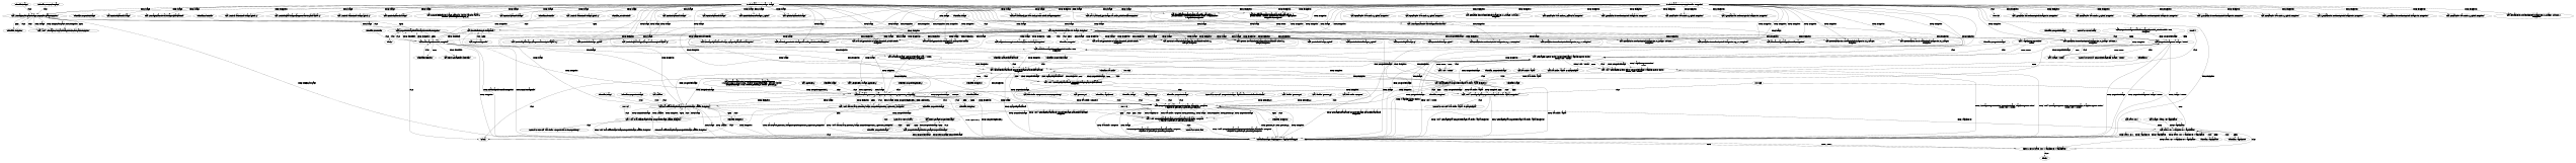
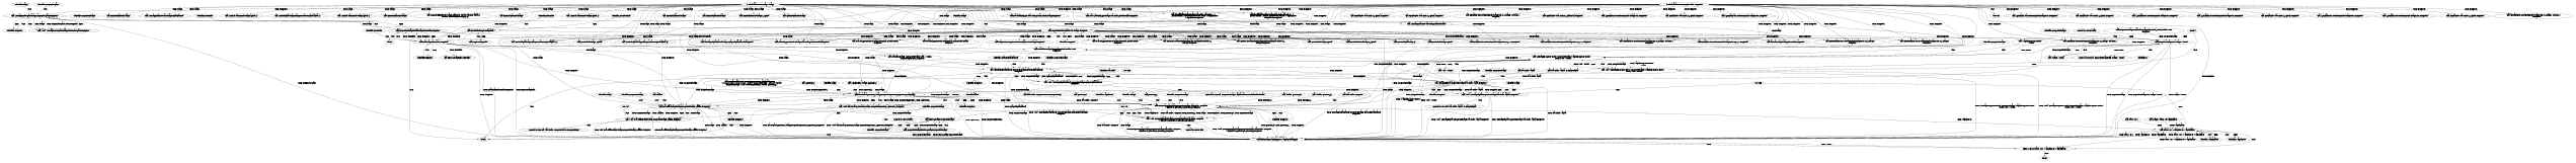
  digraph {
    n1 [label="(Call,composite_image=ReadImage(clone_info,exception))"]
    n2 [label="(Call,ReadImage(clone_info,exception))"]
    n3 [label="(Call,composite_image == (Image *) NULL)"]
    n4 [label="(ReadInlineImage,MagickExport MagickBooleanType)"]
    n5 [label="(Block,)"]
    n6 [label="(Call,SetImageAlphaChannel(composite_image,OpaqueAlphaChannel,\n          exception))"]
    n7 [label="(Call,SetImageAlpha(composite_image,draw_info->alpha,exception))"]
    n8 [label="(Call,ParseGravityGeometry(image,composite_geometry,&geometry,exception))"]
    n9 [label="(Call,TransformImage(&composite_image,(char *) NULL,\n            composite_geometry,exception))"]
    n10 [label="(Identifier,exception)"]
    n11 [label="(Call,DestroyImageInfo(clone_info))"]
    n12 [label="(Call,SetImageProgressMonitor(composite_image,(MagickProgressMonitor)\n        NULL,(void *) NULL))"]
    n13 [label="(ControlStructure,if (composite_image == (Image *) NULL))"]
    n14 [label="(Call,(Image *) NULL)"]
    n15 [label="(Return,return(status != 0 ? MagickTrue : MagickFalse);)"]
    n16 [label="(Call,DrawAffineImage(image,composite_image,&affine,exception))"]
    n17 [label="(Call,CompositeImage(image,composite_image,draw_info->compose,\n          MagickTrue,geometry.x,geometry.y,exception))"]
    n18 [label="(Call,(void) SetImageAlphaChannel(composite_image,OpaqueAlphaChannel,\n          exception))"]
    n19 [label="(Identifier,exception)"]
    n20 [label="(Call,(void) SetImageAlpha(composite_image,draw_info->alpha,exception))"]
    n21 [label="(Identifier,exception)"]
    n22 [label="(Call,(void) ParseGravityGeometry(image,composite_geometry,&geometry,exception))"]
    n23 [label="(Identifier,exception)"]
    n24 [label="(Call,clone_info=AcquireImageInfo())"]
    n25 [label="(Call,ReadInlineImage(clone_info,primitive_info->text,\n          exception))"]
    n26 [label="(Call,AcquireImageInfo())"]
    n27 [label="(Block,)"]
    n28 [label="(Call,AcquireAuthenticCacheView(image,exception))"]
    n29 [label="(Call,GetCacheViewAuthenticPixels(image_view,0,y,image->columns,1,\n              exception))"]
    n30 [label="(Call,GetPixelInfo(image,&pixel))"]
    n31 [label="(Call,SetGeometry(image,&geometry))"]
    n32 [label="(Call,DrawPolygonPrimitive(image,draw_info,primitive_info,\n                exception))"]
    n33 [label="(Call,DrawPolygonPrimitive(image,clone_info,primitive_info,\n             exception))"]
    n34 [label="(Call,GetCacheViewAuthenticPixels(image_view,x,y,1,1,exception))"]
    n35 [label="(Call,GetCacheViewAuthenticPixels(image_view,x,y,1,1,exception))"]
    n36 [label="(Call,GetOneVirtualPixelInfo(image,TileVirtualPixelMethod,x,y,\n            &target,exception))"]
    n37 [label="(Call,GetCacheViewAuthenticPixels(image_view,0,y,image->columns,1,\n              exception))"]
    n38 [label="(Call,GetCacheViewAuthenticPixels(image_view,x,y,1,1,exception))"]
    n39 [label="(Call,SetPixelAlpha(image,ClampToQuantum(pixel.alpha),q))"]
    n40 [label="(Call,SetImageAlphaChannel(image,OpaqueAlphaChannel,exception))"]
    n41 [label="(Call,GetOneCacheViewVirtualPixelInfo(image_view,x,y,&target,\n            exception))"]
    n42 [label="(Call,GetOneCacheViewVirtualPixelInfo(image_view,x,y,&target,\n            exception))"]
    n43 [label="(Call,AnnotateImage(image,clone_info,exception))"]
    n44 [label="(Call,DrawPolygonPrimitive(image,draw_info,primitive_info,exception))"]
    n45 [label="(Call,image_view=AcquireAuthenticCacheView(image,exception))"]
    n46 [label="(Call,DrawPolygonPrimitive(image,clone_info,primitive_info,\n             exception))"]
    n47 [label="(Identifier,exception)"]
    n48 [label="(Call,GetPixelInfo(image,&pixel))"]
    n49 [label="(Call,SetPixelAlpha(image,ClampToQuantum(pixel.alpha),q))"]
    n50 [label="(Call,GetPixelInfo(image,&pixel))"]
    n51 [label="(Call,GetPixelInfoPixel(image,q,&pixel))"]
    n52 [label="(Call,GetPixelAlpha(image,q))"]
    n53 [label="(Call,GetOneVirtualPixelInfo(image,TileVirtualPixelMethod,x,y,\n            &target,exception))"]
    n54 [label="(Call,SetImageColorspace(image,sRGBColorspace,exception))"]
    n55 [label="(Identifier,exception)"]
    n56 [label="(Call,(void) SetImageColorspace(image,sRGBColorspace,exception))"]
    n57 [label="(MethodParameterIn,Image *image)"]
    n58 [label="(Call,GetPixelChannels(image))"]
    n59 [label="(Call,SetImageChannelMask(image,channel_mask))"]
    n60 [label="(Call,FloodfillPaintImage(image,draw_info,&target,x,y,\n            primitive_info->method == FloodfillMethod ? MagickFalse :\n            MagickTrue,exception))"]
    n61 [label="(Call,GetPixelChannels(image))"]
    n62 [label="(Call,FloodfillPaintImage(image,draw_info,&target,x,y,\n            primitive_info->method == FloodfillMethod ? MagickFalse :\n            MagickTrue,exception))"]
    n63 [label="(Call,GetPixelInfoPixel(image,q,&pixel))"]
    n64 [label="(Call,GetPixelChannels(image))"]
    n65 [label="(Call,GetPixelChannels(image))"]
    n66 [label="(Call,SetImageChannelMask(image,AlphaChannel))"]
    n67 [label="(Call,SetPixelViaPixelInfo(image,&pixel,q))"]
    n68 [label="(Call,SetPixelAlpha(image,ClampToQuantum(pixel.alpha),q))"]
    n69 [label="(Call,SetPixelViaPixelInfo(image,&pixel,q))"]
    n70 [label="(Call,GetPixelChannels(image))"]
    n71 [label="(Call,DrawDashPolygon(draw_info,primitive_info,image,exception))"]
    n72 [label="(Call,CompositePixelOver(image,&fill_color,(double) fill_color.alpha,q,\n        (double) GetPixelAlpha(image,q),q))"]
    n73 [label="(Call,GetPixelChannels(image))"]
    n74 [label="(Call,DrawStrokePolygon(image,draw_info,primitive_info,exception))"]
    n75 [label="(Call,SetPixelViaPixelInfo(image,&pixel,q))"]
    n76 [label="(Call,(void) DrawAffineImage(image,composite_image,&affine,exception))"]
    n77 [label="(Call,DestroyImage(composite_image))"]
    n78 [label="(Identifier,exception)"]
    n79 [label="(Call,(void) CompositeImage(image,composite_image,draw_info->compose,\n          MagickTrue,geometry.x,geometry.y,exception))"]
    n80 [label="(Call,status != 0 ? MagickTrue : MagickFalse)"]
    n81 [label="(Identifier,exception)"]
    n82 [label="(MethodParameterIn,ExceptionInfo *exception)"]
    1000103
    n84 [label="(Call,SyncCacheViewAuthenticPixels(image_view,exception))"]
    n85 [label="(Call,GetFillColor(draw_info,x,y,&pixel,exception))"]
    n86 [label="(Call,SyncCacheViewAuthenticPixels(image_view,exception))"]
    n87 [label="(Call,SyncCacheViewAuthenticPixels(image_view,exception))"]
    n88 [label="(Call,GetFillColor(draw_info,x,y,&pixel,exception))"]
    n89 [label="(Call,SyncCacheViewAuthenticPixels(image_view,exception))"]
    n90 [label="(Call,SyncCacheViewAuthenticPixels(image_view,exception))"]
    n91 [label="(Call,GetFillColor(draw_info,x,y,&pixel,exception))"]
    n92 [label="(Call,GetCacheViewAuthenticPixels(image_view,0,y,image->columns,1,\n              exception))"]
    n93 [label="(Call,GetFillColor(draw_info,x,y,&pixel,exception))"]
    n94 [label="(Call,GetFillColor(draw_info,x,y,&pixel,exception))"]
    n95 [label="(Call,GetCacheViewAuthenticPixels(image_view,0,y,image->columns,1,\n              exception))"]
    n96 [label="(Call,GetFillColor(draw_info,x,y,&fill_color,exception))"]
    n97 [label="(Call,SyncCacheViewAuthenticPixels(image_view,exception))"]
    n98 [label="(Call,GetFillColor(draw_info,x,y,&pixel,exception))"]
    n99 [label="(Call,SyncCacheViewAuthenticPixels(image_view,exception))"]
    n100 [label="(Call,(void) SetImageProgressMonitor(composite_image,(MagickProgressMonitor)\n        NULL,(void *) NULL))"]
    n101 [label="(Call,(void *) NULL)"]
    n102 [label="(ControlStructure,if (composite_image->alpha_trait == UndefinedPixelTrait))"]
    n103 [label="(ControlStructure,if (draw_info->alpha != OpaqueAlpha))"]
    n104 [label="(ControlStructure,if (draw_info->compose == OverCompositeOp))"]
    n105 [label="(Call,composite_image=DestroyImage(composite_image))"]
    n106 [label="(Identifier,composite_image)"]
    n107 [label="(ControlStructure,else)"]
    n108 [label="(Identifier,MagickFalse)"]
    n109 [label="(Identifier,MagickTrue)"]
    n110 [label="(Block,)"]
    n111 [label="(ControlStructure,break;)"]
    n112 [label="(Identifier,image)"]
    n113 [label="(Call,draw_info->compose == OverCompositeOp)"]
    n114 [label="(Call,FormatLocaleString(composite_geometry,MagickPathExtent,\n        \"%.20gx%.20g%+.20g%+.20g\",(double) composite_image->columns,(double)\n        composite_image->rows,(double) geometry.x,(double) geometry.y))"]
    n115 [label="(Call,&geometry)"]
    n116 [label="(Call,geometry.x)"]
    n117 [label="(Identifier,image)"]
    n118 [label="(Identifier,x1)"]
    n119 [label="(Identifier,clone_info)"]
    n120 [label="(ControlStructure,break;)"]
    n121 [label="(Identifier,OpaqueAlphaChannel)"]
    n122 [label="(Identifier,MagickTrue)"]
    n123 [label="(Identifier,image)"]
    n124 [label="(Identifier,composite_image)"]
    n125 [label="(Identifier,image)"]
    n126 [label="(Call,draw_info->alpha)"]
    n127 [label="(Identifier,image)"]
    n128 [label="(Call,geometry.y)"]
    n129 [label="(Call,(MagickProgressMonitor)\n        NULL)"]
    n130 [label="(Identifier,affine)"]
    n131 [label="(Identifier,composite_image)"]
    n132 [label="(Call,(double) geometry.x)"]
    n133 [label="(Identifier,sRGBColorspace)"]
    n134 [label="(Call,(double) geometry.y)"]
    n135 [label="(Call,status != 0)"]
    n136 [label="(Identifier,composite_image)"]
    n137 [label="(Identifier,primitive_info)"]
    n138 [label="(Identifier,draw_info)"]
    n139 [label="(Call,draw_info->compose)"]
    n140 [label="(Identifier,clone_info)"]
    n141 [label="(Call,draw_info->alpha != OpaqueAlpha)"]
    n142 [label="(Identifier,composite_image)"]
    n143 [label="(Identifier,composite_image)"]
    n144 [label="(Call,image->debug != MagickFalse)"]
    n145 [label="(Identifier,composite_image)"]
    n146 [label="(Identifier,image)"]
    n147 [label="(Call,composite_image=ReadInlineImage(clone_info,primitive_info->text,\n          exception))"]
    n148 [label="(Identifier,composite_image)"]
    n149 [label="(Call,&affine)"]
    n150 [label="(Identifier,clone_info)"]
    n151 [label="(Identifier,composite_image)"]
-   n152 [label="(Identifier,composite_geometry)"]
    1000947
    1001053
    1001065
    1001120
    1001164
    1001173
    n1 -> n2 [label="CFG: "]
    n1 -> n3 [label="DDG: composite_image"]
    n1 -> n4 [label="DDG: ReadImage(clone_info,exception)"]
    n1 -> n5 [label="AST: "]
    n2 -> n1 [label="AST: "]
    n2 -> n1 [label="DDG: clone_info"]
    n2 -> n1 [label="DDG: exception"]
    n2 -> n4 [label="DDG: exception"]
    n2 -> n6 [label="DDG: exception"]
    n2 -> n7 [label="DDG: exception"]
    n2 -> n8 [label="DDG: exception"]
    n2 -> n9 [label="DDG: exception"]
    n2 -> n10 [label="CFG: "]
    n2 -> n11 [label="DDG: clone_info"]
    n3 -> n4 [label="DDG: (Image *) NULL"]
    n3 -> n4 [label="DDG: composite_image"]
    n3 -> n4 [label="DDG: composite_image == (Image *) NULL"]
    n3 -> n12 [label="DDG: composite_image"]
    n3 -> n13 [label="AST: "]
    n3 -> n14 [label="CFG: "]
    n4 -> n15 [label="CFG: "]
    n6 -> n4 [label="DDG: OpaqueAlphaChannel"]
    n6 -> n7 [label="DDG: composite_image"]
    n6 -> n7 [label="DDG: exception"]
    n6 -> n8 [label="DDG: exception"]
    n6 -> n16 [label="DDG: composite_image"]
    n6 -> n17 [label="DDG: composite_image"]
    n6 -> n18 [label="AST: "]
    n6 -> n18 [label="DDG: composite_image"]
    n6 -> n18 [label="DDG: OpaqueAlphaChannel"]
    n6 -> n18 [label="DDG: exception"]
    n6 -> n19 [label="CFG: "]
    n7 -> n4 [label="DDG: draw_info->alpha"]
    n7 -> n8 [label="DDG: exception"]
    n7 -> n16 [label="DDG: composite_image"]
    n7 -> n17 [label="DDG: composite_image"]
    n7 -> n20 [label="AST: "]
    n7 -> n20 [label="DDG: composite_image"]
    n7 -> n20 [label="DDG: draw_info->alpha"]
    n7 -> n20 [label="DDG: exception"]
    n7 -> n21 [label="CFG: "]
    n8 -> n4 [label="DDG: &geometry"]
    n8 -> n4 [label="DDG: composite_geometry"]
    n8 -> n16 [label="DDG: image"]
    n8 -> n16 [label="DDG: exception"]
    n8 -> n17 [label="DDG: image"]
    n8 -> n17 [label="DDG: exception"]
    n8 -> n22 [label="AST: "]
    n8 -> n22 [label="DDG: image"]
    n8 -> n22 [label="DDG: composite_geometry"]
    n8 -> n22 [label="DDG: &geometry"]
    n8 -> n22 [label="DDG: exception"]
    n8 -> n23 [label="CFG: "]
    n9 -> n6 [label="DDG: exception"]
    n9 -> n7 [label="DDG: exception"]
    n9 -> n8 [label="DDG: exception"]
    n10 -> n2 [label="AST: "]
    n12 -> n4 [label="DDG: (void *) NULL"]
    n12 -> n4 [label="DDG: (MagickProgressMonitor)\n        NULL"]
    n12 -> n6 [label="DDG: composite_image"]
    n12 -> n7 [label="DDG: composite_image"]
    n12 -> n16 [label="DDG: composite_image"]
    n12 -> n17 [label="DDG: composite_image"]
    n12 -> n100 [label="AST: "]
    n12 -> n100 [label="DDG: composite_image"]
    n12 -> n100 [label="DDG: (MagickProgressMonitor)\n        NULL"]
    n12 -> n100 [label="DDG: (void *) NULL"]
    n12 -> n101 [label="CFG: "]
    n14 -> n3 [label="AST: "]
    n14 -> n3 [label="DDG: NULL"]
    n15 -> n4 [label="DDG: <RET>"]
    n15 -> n110 [label="AST: "]
    n16 -> n4 [label="DDG: exception"]
    n16 -> n4 [label="DDG: image"]
    n16 -> n4 [label="DDG: &affine"]
    n16 -> n76 [label="AST: "]
    n16 -> n76 [label="DDG: image"]
    n16 -> n76 [label="DDG: composite_image"]
    n16 -> n76 [label="DDG: &affine"]
    n16 -> n76 [label="DDG: exception"]
    n16 -> n77 [label="DDG: composite_image"]
    n16 -> n78 [label="CFG: "]
    n17 -> n4 [label="DDG: draw_info->compose"]
    n17 -> n4 [label="DDG: image"]
    n17 -> n4 [label="DDG: geometry.x"]
    n17 -> n4 [label="DDG: geometry.y"]
    n17 -> n4 [label="DDG: exception"]
    n17 -> n77 [label="DDG: composite_image"]
    n17 -> n79 [label="AST: "]
    n17 -> n79 [label="DDG: MagickTrue"]
    n17 -> n79 [label="DDG: draw_info->compose"]
    n17 -> n79 [label="DDG: geometry.y"]
    n17 -> n79 [label="DDG: image"]
    n17 -> n79 [label="DDG: exception"]
    n17 -> n79 [label="DDG: geometry.x"]
    n17 -> n79 [label="DDG: composite_image"]
    n17 -> n80 [label="DDG: MagickTrue"]
    n17 -> n81 [label="CFG: "]
    n18 -> n4 [label="DDG: SetImageAlphaChannel(composite_image,OpaqueAlphaChannel,\n          exception)"]
    n18 -> n4 [label="DDG: (void) SetImageAlphaChannel(composite_image,OpaqueAlphaChannel,\n          exception)"]
    n18 -> n6 [label="CFG: "]
    n18 -> n102 [label="AST: "]
    n19 -> n6 [label="AST: "]
    n20 -> n4 [label="DDG: SetImageAlpha(composite_image,draw_info->alpha,exception)"]
    n20 -> n4 [label="DDG: (void) SetImageAlpha(composite_image,draw_info->alpha,exception)"]
    n20 -> n7 [label="CFG: "]
    n20 -> n103 [label="AST: "]
    n21 -> n7 [label="AST: "]
    n22 -> n4 [label="DDG: ParseGravityGeometry(image,composite_geometry,&geometry,exception)"]
    n22 -> n4 [label="DDG: (void) ParseGravityGeometry(image,composite_geometry,&geometry,exception)"]
    n22 -> n8 [label="CFG: "]
    n22 -> n27 [label="AST: "]
    n23 -> n8 [label="AST: "]
    n24 -> n2 [label="DDG: clone_info"]
    n24 -> n4 [label="DDG: AcquireImageInfo()"]
    n24 -> n25 [label="DDG: clone_info"]
    n24 -> n26 [label="CFG: "]
    n24 -> n27 [label="AST: "]
    n25 -> n6 [label="DDG: exception"]
    n25 -> n7 [label="DDG: exception"]
    n25 -> n8 [label="DDG: exception"]
    n26 -> n24 [label="AST: "]
    n28 -> n2 [label="DDG: exception"]
    n28 -> n4 [label="DDG: exception"]
    n28 -> n4 [label="DDG: image"]
    n28 -> n25 [label="DDG: exception"]
    n28 -> n29 [label="DDG: exception"]
    n28 -> n30 [label="DDG: image"]
    n28 -> n31 [label="DDG: image"]
    n28 -> n32 [label="DDG: image"]
    n28 -> n32 [label="DDG: exception"]
    n28 -> n33 [label="DDG: image"]
    n28 -> n33 [label="DDG: exception"]
    n28 -> n34 [label="DDG: exception"]
    n28 -> n35 [label="DDG: exception"]
    n28 -> n36 [label="DDG: image"]
    n28 -> n36 [label="DDG: exception"]
    n28 -> n37 [label="DDG: exception"]
    n28 -> n38 [label="DDG: exception"]
    n28 -> n39 [label="DDG: image"]
    n28 -> n40 [label="DDG: image"]
    n28 -> n40 [label="DDG: exception"]
    n28 -> n41 [label="DDG: exception"]
    n28 -> n42 [label="DDG: exception"]
    n28 -> n43 [label="DDG: image"]
    n28 -> n43 [label="DDG: exception"]
    n28 -> n44 [label="DDG: image"]
    n28 -> n44 [label="DDG: exception"]
    n28 -> n45 [label="AST: "]
    n28 -> n45 [label="DDG: image"]
    n28 -> n45 [label="DDG: exception"]
    n28 -> n46 [label="DDG: image"]
    n28 -> n46 [label="DDG: exception"]
    n28 -> n47 [label="CFG: "]
    n28 -> n48 [label="DDG: image"]
    n28 -> n49 [label="DDG: image"]
    n28 -> n50 [label="DDG: image"]
    n28 -> n51 [label="DDG: image"]
    n28 -> n52 [label="DDG: image"]
    n28 -> n53 [label="DDG: image"]
    n28 -> n53 [label="DDG: exception"]
    n31 -> n8 [label="DDG: image"]
    n31 -> n8 [label="DDG: &geometry"]
    n45 -> n28 [label="CFG: "]
    n47 -> n28 [label="AST: "]
    n54 -> n4 [label="DDG: sRGBColorspace"]
    n54 -> n28 [label="DDG: image"]
    n54 -> n28 [label="DDG: exception"]
    n54 -> n55 [label="CFG: "]
    n54 -> n56 [label="AST: "]
    n54 -> n56 [label="DDG: image"]
    n54 -> n56 [label="DDG: sRGBColorspace"]
    n54 -> n56 [label="DDG: exception"]
    n55 -> n54 [label="AST: "]
    n56 -> n54 [label="CFG: "]
    n57 -> n4 [label="DDG: image"]
    n57 -> n8 [label="DDG: image"]
    n57 -> n16 [label="DDG: image"]
    n57 -> n17 [label="DDG: image"]
    n57 -> n28 [label="DDG: image"]
    n57 -> n30 [label="DDG: image"]
    n57 -> n32 [label="DDG: image"]
    n57 -> n33 [label="DDG: image"]
    n57 -> n36 [label="DDG: image"]
    n57 -> n39 [label="DDG: image"]
    n57 -> n40 [label="DDG: image"]
    n57 -> n44 [label="DDG: image"]
    n57 -> n46 [label="DDG: image"]
    n57 -> n48 [label="DDG: image"]
    n57 -> n49 [label="DDG: image"]
    n57 -> n50 [label="DDG: image"]
    n57 -> n51 [label="DDG: image"]
-   n57 -> n52 [label="DDG: NULL"]
+   n57 -> n52 [label="DDG: image"]
    n57 -> n53 [label="DDG: image"]
-   n57 -> n54 [label="DDG: image"]
    n57 -> n58 [label="DDG: image"]
    n57 -> n59 [label="DDG: image"]
    n57 -> n60 [label="DDG: image"]
    n57 -> n61 [label="DDG: image"]
    n57 -> n62 [label="DDG: image"]
    n57 -> n63 [label="DDG: image"]
    n57 -> n64 [label="DDG: image"]
    n57 -> n65 [label="DDG: image"]
    n57 -> n66 [label="DDG: image"]
    n57 -> n67 [label="DDG: image"]
    n57 -> n68 [label="DDG: image"]
    n57 -> n69 [label="DDG: image"]
    n57 -> n70 [label="DDG: image"]
    n57 -> n71 [label="DDG: image"]
    n57 -> n72 [label="DDG: image"]
    n57 -> n73 [label="DDG: image"]
    n57 -> n74 [label="DDG: image"]
    n57 -> n75 [label="DDG: image"]
    n59 -> n43 [label="DDG: image"]
    n76 -> n4 [label="DDG: (void) DrawAffineImage(image,composite_image,&affine,exception)"]
    n76 -> n4 [label="DDG: DrawAffineImage(image,composite_image,&affine,exception)"]
    n76 -> n16 [label="CFG: "]
    n76 -> n104 [label="AST: "]
    n77 -> n105 [label="AST: "]
    n77 -> n105 [label="DDG: composite_image"]
    n77 -> n106 [label="CFG: "]
    n78 -> n16 [label="AST: "]
    n79 -> n4 [label="DDG: (void) CompositeImage(image,composite_image,draw_info->compose,\n          MagickTrue,geometry.x,geometry.y,exception)"]
    n79 -> n4 [label="DDG: CompositeImage(image,composite_image,draw_info->compose,\n          MagickTrue,geometry.x,geometry.y,exception)"]
    n79 -> n17 [label="CFG: "]
    n79 -> n107 [label="AST: "]
    n80 -> n4 [label="DDG: status != 0 ? MagickTrue : MagickFalse"]
    n80 -> n4 [label="DDG: status != 0"]
    n80 -> n4 [label="DDG: MagickTrue"]
    n80 -> n4 [label="DDG: MagickFalse"]
    n80 -> n15 [label="AST: "]
    n80 -> n15 [label="DDG: status != 0 ? MagickTrue : MagickFalse"]
    n80 -> n108 [label="CFG: "]
    n80 -> n109 [label="CFG: "]
    n81 -> n17 [label="AST: "]
    n82 -> n2 [label="DDG: exception"]
    n82 -> n4 [label="DDG: exception"]
    n82 -> n6 [label="DDG: exception"]
    n82 -> n7 [label="DDG: exception"]
    n82 -> n8 [label="DDG: exception"]
    n82 -> n9 [label="DDG: exception"]
    n82 -> n16 [label="DDG: exception"]
    n82 -> n17 [label="DDG: exception"]
    n82 -> n25 [label="DDG: exception"]
    n82 -> n28 [label="DDG: exception"]
    n82 -> n29 [label="DDG: exception"]
    n82 -> n32 [label="DDG: exception"]
    n82 -> n33 [label="DDG: exception"]
    n82 -> n34 [label="DDG: exception"]
    n82 -> n35 [label="DDG: exception"]
    n82 -> n36 [label="DDG: exception"]
    n82 -> n37 [label="DDG: exception"]
    n82 -> n38 [label="DDG: exception"]
    n82 -> n40 [label="DDG: exception"]
    n82 -> n41 [label="DDG: exception"]
    n82 -> n42 [label="DDG: exception"]
    n82 -> n43 [label="DDG: exception"]
    n82 -> n44 [label="DDG: exception"]
    n82 -> n46 [label="DDG: exception"]
    n82 -> n53 [label="DDG: exception"]
    n82 -> n54 [label="DDG: exception"]
    n82 -> n60 [label="DDG: exception"]
    n82 -> n62 [label="DDG: exception"]
    n82 -> n71 [label="DDG: exception"]
    n82 -> n74 [label="DDG: exception"]
    n82 -> 1000103 [label="AST: "]
    n82 -> n84 [label="DDG: exception"]
    n82 -> n85 [label="DDG: exception"]
    n82 -> n86 [label="DDG: exception"]
    n82 -> n87 [label="DDG: exception"]
    n82 -> n88 [label="DDG: exception"]
    n82 -> n89 [label="DDG: exception"]
    n82 -> n90 [label="DDG: exception"]
    n82 -> n91 [label="DDG: exception"]
    n82 -> n92 [label="DDG: exception"]
    n82 -> n93 [label="DDG: exception"]
    n82 -> n94 [label="DDG: exception"]
    n82 -> n95 [label="DDG: exception"]
    n82 -> n96 [label="DDG: exception"]
    n82 -> n97 [label="DDG: exception"]
    n82 -> n98 [label="DDG: exception"]
    n82 -> n99 [label="DDG: exception"]
    n100 -> n4 [label="DDG: (void) SetImageProgressMonitor(composite_image,(MagickProgressMonitor)\n        NULL,(void *) NULL)"]
    n100 -> n4 [label="DDG: SetImageProgressMonitor(composite_image,(MagickProgressMonitor)\n        NULL,(void *) NULL)"]
    n100 -> n12 [label="CFG: "]
    n100 -> n27 [label="AST: "]
    n101 -> n12 [label="AST: "]
    n101 -> n12 [label="DDG: NULL"]
    n105 -> n4 [label="DDG: composite_image"]
    n105 -> n4 [label="DDG: DestroyImage(composite_image)"]
    n105 -> n27 [label="AST: "]
    n105 -> n77 [label="CFG: "]
    n106 -> n77 [label="AST: "]
    n108 -> n80 [label="AST: "]
    n109 -> n80 [label="AST: "]
    n111 -> n105 [label="CFG: "]
    n112 -> n54 [label="AST: "]
    n113 -> n17 [label="DDG: draw_info->compose"]
    n114 -> n8 [label="DDG: composite_geometry"]
    n115 -> n8 [label="AST: "]
    n116 -> n17 [label="AST: "]
    n117 -> n20 [label="CFG: "]
    n118 -> n100 [label="CFG: "]
    n119 -> n24 [label="AST: "]
    n120 -> n3 [label="CFG: "]
    n121 -> n6 [label="AST: "]
    n122 -> n17 [label="AST: "]
    n123 -> n17 [label="AST: "]
    n124 -> n7 [label="AST: "]
    n125 -> n28 [label="AST: "]
    n126 -> n7 [label="AST: "]
    n127 -> n16 [label="AST: "]
    n128 -> n17 [label="AST: "]
    n129 -> n12 [label="AST: "]
    n129 -> n12 [label="DDG: NULL"]
    n130 -> n22 [label="CFG: "]
    n131 -> n17 [label="AST: "]
    n132 -> n17 [label="DDG: geometry.x"]
    n133 -> n54 [label="AST: "]
    n134 -> n17 [label="DDG: geometry.y"]
    n135 -> n80 [label="DDG: "]
    n136 -> n76 [label="CFG: "]
    n136 -> n79 [label="CFG: "]
    n136 -> n105 [label="AST: "]
    n137 -> n24 [label="CFG: "]
    n138 -> n18 [label="CFG: "]
    n139 -> n17 [label="AST: "]
    n140 -> n2 [label="AST: "]
    n141 -> n7 [label="DDG: draw_info->alpha"]
    n142 -> n1 [label="AST: "]
    n143 -> n16 [label="AST: "]
    n144 -> n80 [label="DDG: MagickFalse"]
    n145 -> n12 [label="AST: "]
    n146 -> n8 [label="AST: "]
    n147 -> n3 [label="DDG: composite_image"]
    n148 -> n6 [label="AST: "]
    n149 -> n16 [label="AST: "]
    n150 -> n1 [label="CFG: "]
    n151 -> n3 [label="AST: "]
-   n152 -> n8 [label="AST: "]
    1000947 -> n3 [label="CFG: "]
    1000947 -> n100 [label="AST: "]
    1001053 -> n18 [label="AST: "]
    1001065 -> n20 [label="AST: "]
    1001065 -> n80 [label="CFG: "]
    1001120 -> n22 [label="AST: "]
    1001164 -> n76 [label="AST: "]
    1001173 -> n79 [label="AST: "]
  }
